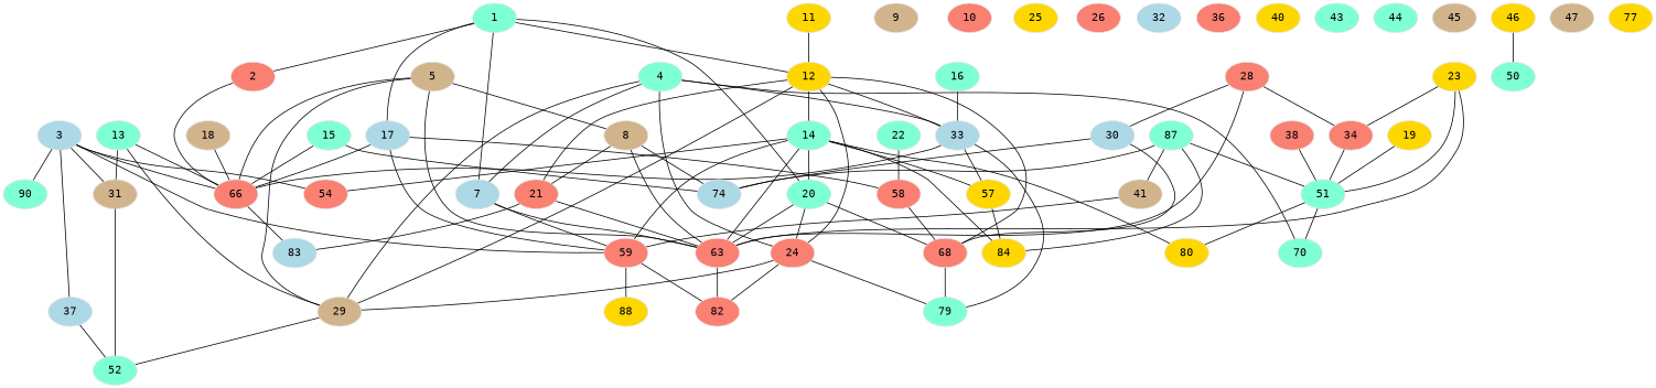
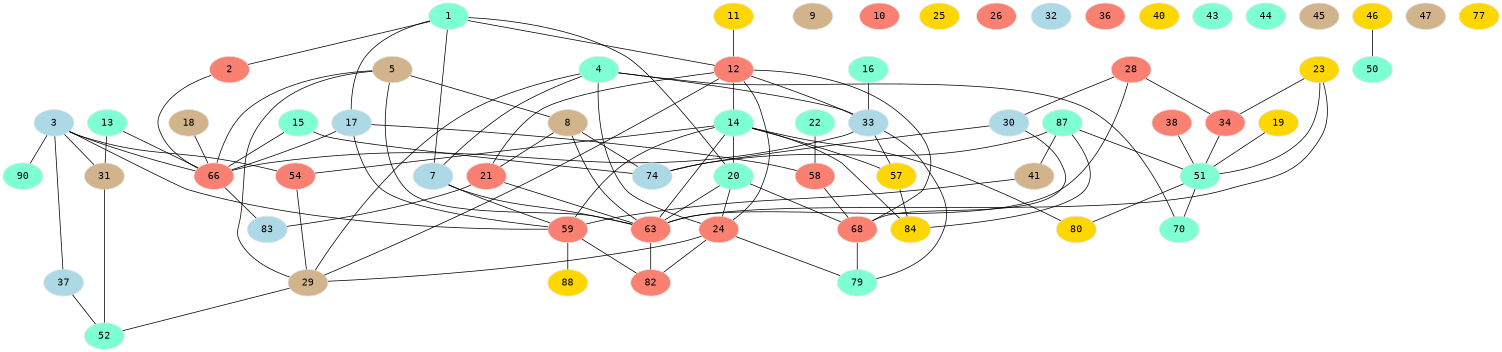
  graph {
    fontname="DejaVu Sans Mono"
    node [color=gray90 fillcolor=aquamarine fontname="DejaVu Sans Mono" style=filled]
    edge [fontname="DejaVu Sans Mono"]
    1 [super="+85"]
    2 [fillcolor=salmon super="+78"]
    7 [fillcolor=lightblue]
-   12 [fillcolor=gold super="+42"]
+   12 [fillcolor=salmon super="+42"]
    17 [fillcolor=lightblue super="+49"]
    20 [super="+86"]
    66 [fillcolor=salmon super="+72"]
    63 [fillcolor=salmon super="+69"]
    59 [fillcolor=salmon super="+89"]
    24 [fillcolor=salmon super="+87"]
    29 [fillcolor=tan super="+73"]
    33 [fillcolor=lightblue super="+48"]
    21 [fillcolor=salmon super="+84"]
    14 [super="+60"]
    68 [fillcolor=salmon super="+71"]
    58 [fillcolor=salmon super="+67"]
    82 [fillcolor=salmon]
    83 [fillcolor=lightblue]
    3 [fillcolor=lightblue super="+61"]
    31 [fillcolor=tan]
    37 [fillcolor=lightblue]
    54 [fillcolor=salmon]
    90
    52 [super="+62"]
    88 [fillcolor=gold]
    4 [super="+6"]
    70
    79
    57 [fillcolor=gold]
    8 [fillcolor=tan super="+53"]
    74 [fillcolor=lightblue]
    5 [fillcolor=tan]
    9 [fillcolor=tan]
    10 [fillcolor=salmon]
    11 [fillcolor=gold]
    n36 [fillcolor=gold label=84]
    80 [fillcolor=gold]
    13
    15
    16
    18 [fillcolor=tan]
    51 [super="+75"]
    19 [fillcolor=gold]
    22 [super="+81"]
    23 [fillcolor=gold super="+56"]
    34 [fillcolor=salmon super="+76"]
    25 [fillcolor=gold super="+39"]
    26 [fillcolor=salmon]
    n49 [label=87 super="+35"]
    41 [fillcolor=tan]
    30 [fillcolor=lightblue super="+65"]
    28 [fillcolor=salmon]
    32 [fillcolor=lightblue super="+55"]
    36 [fillcolor=salmon]
    38 [fillcolor=salmon]
    40 [fillcolor=gold]
    43
    44
    45 [fillcolor=tan]
    46 [fillcolor=gold]
    50
    47 [fillcolor=tan]
    77 [fillcolor=gold]
    1 -- 2
    1 -- 7
    1 -- 12
    1 -- 17
    1 -- 20
    2 -- 66
    7 -- 63
    7 -- 59
    12 -- 24
    12 -- 29
    12 -- 33
    12 -- 21
    12 -- 14
    12 -- 68
    17 -- 66
    17 -- 59
    17 -- 58
    20 -- 63
    20 -- 24
    20 -- 68
    66 -- 83
    63 -- 82
    59 -- 82
    59 -- 88
    24 -- 29
    24 -- 82
    24 -- 79
    29 -- 52
    33 -- 66
    33 -- 79
    33 -- 57
    21 -- 63
    21 -- 83
    14 -- 20
    14 -- 63
    14 -- 59
    14 -- 54
    14 -- 57
    14 -- n36
    14 -- 80
    68 -- 79 [weight=2]
    58 -- 68
    3 -- 66
    3 -- 59
    3 -- 31
    3 -- 37
    3 -- 54
    3 -- 90
    31 -- 52
    37 -- 52
    4 -- 7
    4 -- 24
    4 -- 29
    4 -- 33
    4 -- 70
    57 -- n36
    8 -- 63
    8 -- 21
    8 -- 74
    5 -- 66
    5 -- 63
    5 -- 29
    5 -- 8
    11 -- 12
    13 -- 66
-   13 -- 29
+   54 -- 29
    13 -- 31
    15 -- 66
    15 -- 74
    16 -- 33
    18 -- 66
    51 -- 70
    51 -- 80
    19 -- 51
    22 -- 58
    23 -- 63
    23 -- 51
    23 -- 34
    34 -- 51
    n49 -- 74
    n49 -- n36
    n49 -- 51
    n49 -- 41
    41 -- 59
    30 -- 68 [weight=2]
    30 -- 74
    28 -- 63
    28 -- 34
    28 -- 30
    38 -- 51
    46 -- 50
  }
